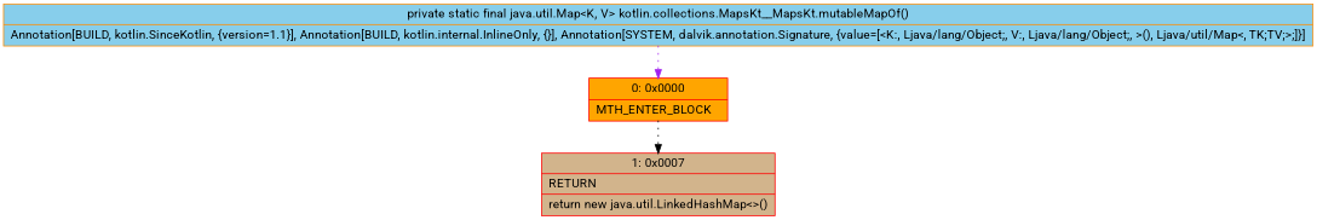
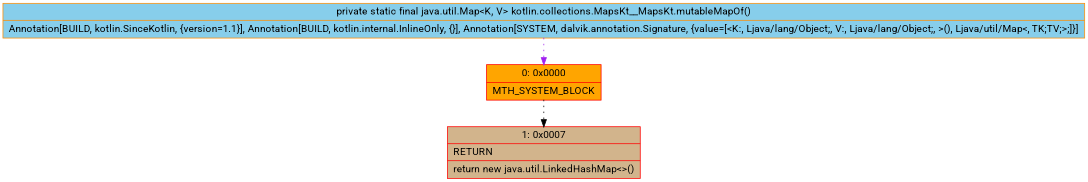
  digraph {
    fontname=Roboto
    node [shape=record style=filled color=red fontname=Roboto]
    edge [style=dotted fontname=Roboto]
-   n1 [label="{0\:\ 0x0000|MTH_ENTER_BLOCK\l}" fillcolor=orange]
+   n1 [label="{0\:\ 0x0000|MTH_SYSTEM_BLOCK\l}" fillcolor=orange]
    n2 [label="{1\:\ 0x0007|RETURN\l|return new java.util.LinkedHashMap\<\>()\l}" fillcolor=tan]
    n3 [label="{private static final java.util.Map\<K, V\> kotlin.collections.MapsKt__MapsKt.mutableMapOf()  | Annotation[BUILD, kotlin.SinceKotlin, \{version=1.1\}], Annotation[BUILD, kotlin.internal.InlineOnly, \{\}], Annotation[SYSTEM, dalvik.annotation.Signature, \{value=[\<K:, Ljava\/lang\/Object;, V:, Ljava\/lang\/Object;, \>(), Ljava\/util\/Map\<, TK;TV;\>;]\}]\l}" fillcolor=skyblue color=darkorange]
    n1 -> n2 [color=black]
    n3 -> n1 [color=purple]
  }
